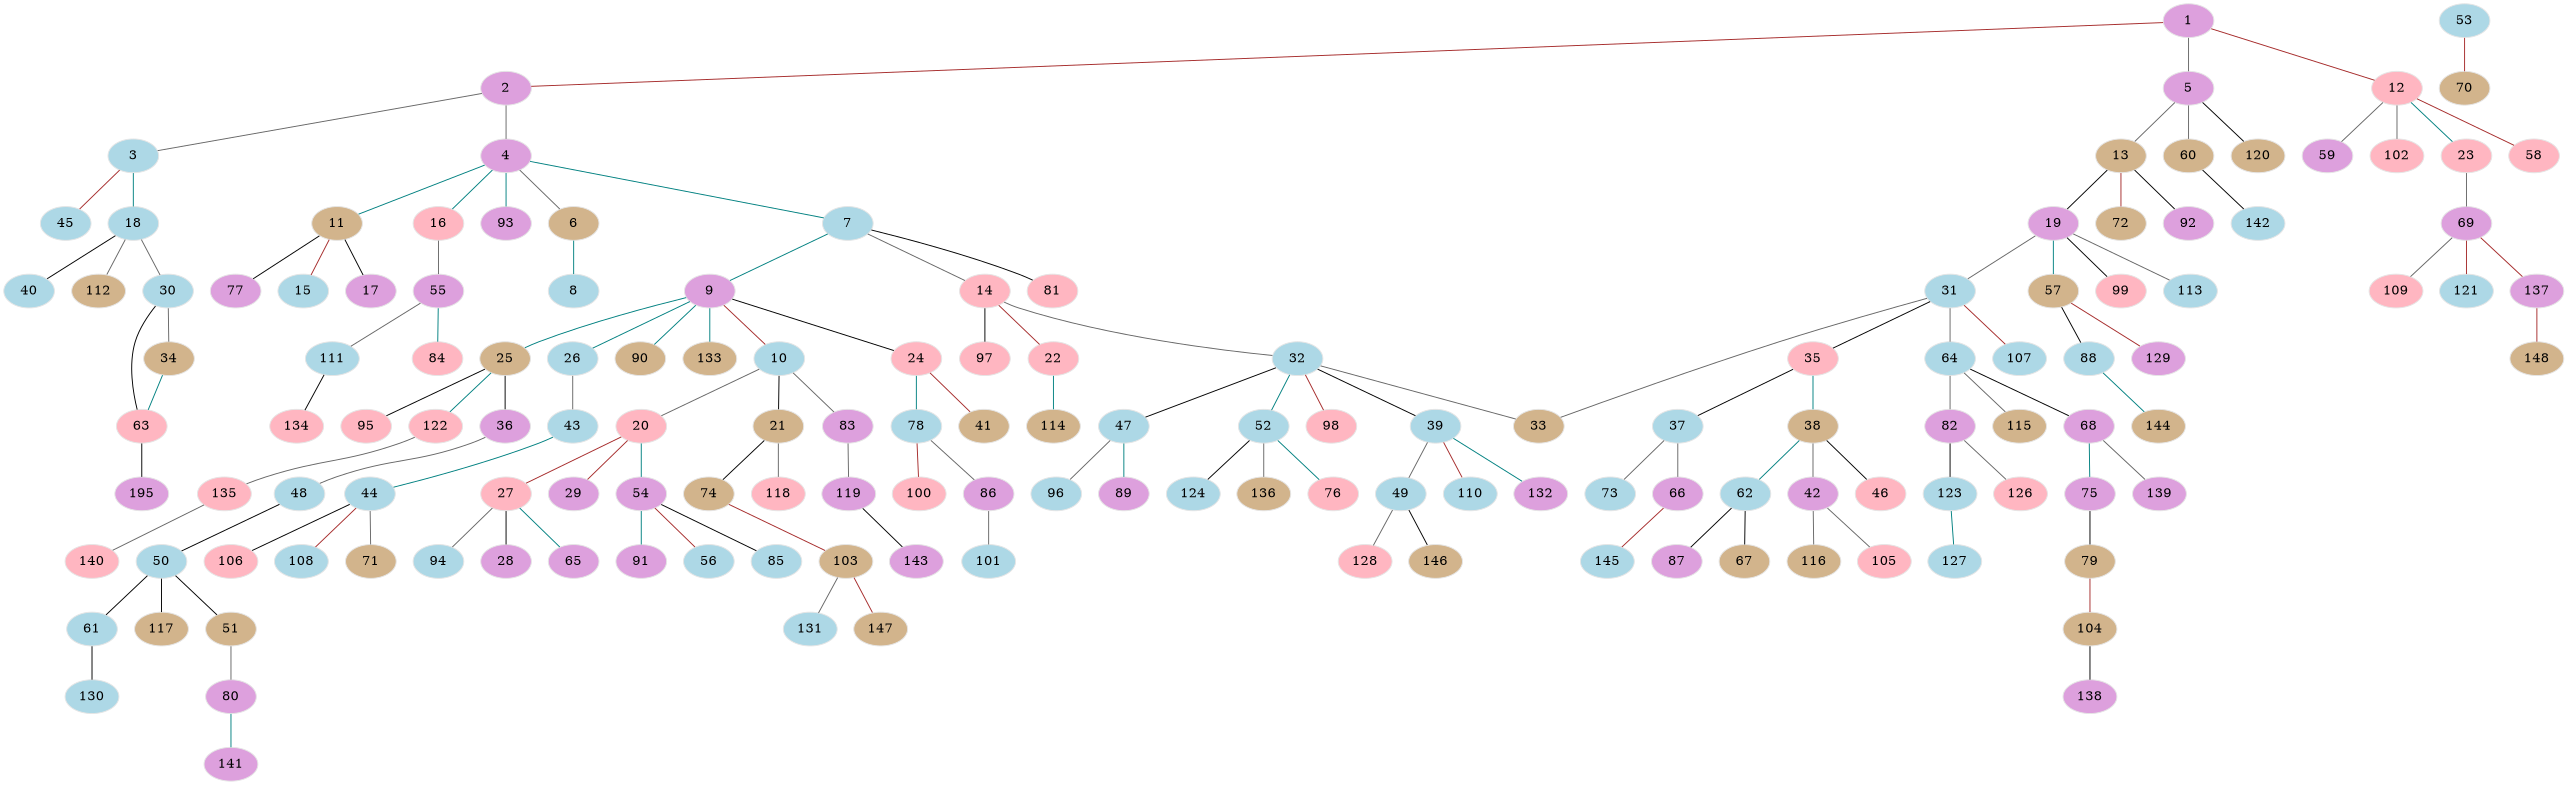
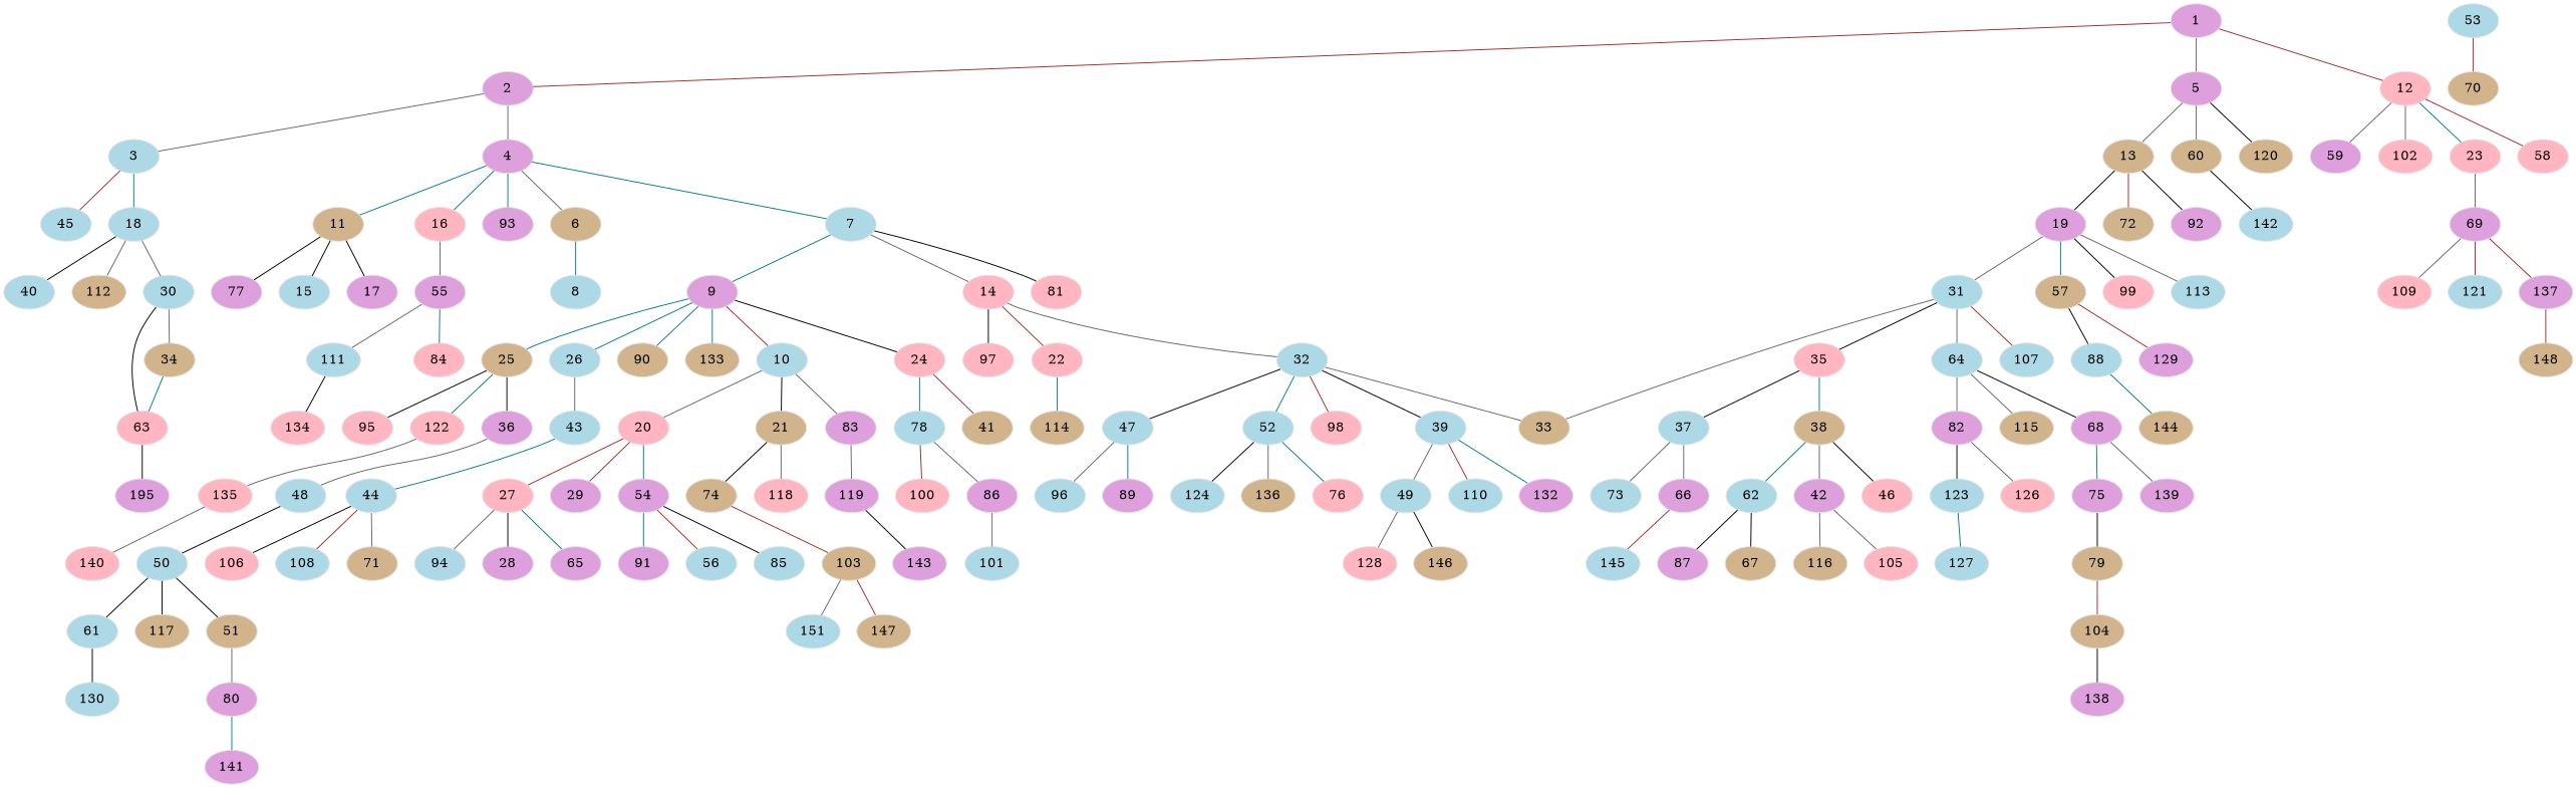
  graph {
    node [color=gray90 fillcolor=lightblue style=filled]
    edge [color=gray40]
    1 [fillcolor=plum]
    2 [fillcolor=plum]
    5 [fillcolor=plum]
    12 [fillcolor=lightpink]
    3
    4 [fillcolor=plum]
    13 [fillcolor=tan]
    60 [fillcolor=tan]
    120 [fillcolor=tan]
    23 [fillcolor=lightpink]
    58 [fillcolor=lightpink]
    59 [fillcolor=plum]
    102 [fillcolor=lightpink]
    18
    45
    6 [fillcolor=tan]
    7
    11 [fillcolor=tan]
    16 [fillcolor=lightpink]
    93 [fillcolor=plum]
    30
    40
    112 [fillcolor=tan]
    8
    9 [fillcolor=plum]
    14 [fillcolor=lightpink]
    81 [fillcolor=lightpink]
    15
    17 [fillcolor=plum]
    77 [fillcolor=plum]
    55 [fillcolor=plum]
    19 [fillcolor=plum]
    72 [fillcolor=tan]
    92 [fillcolor=plum]
    142
    10
    24 [fillcolor=lightpink]
    25 [fillcolor=tan]
    26
    90 [fillcolor=tan]
    133 [fillcolor=tan]
    22 [fillcolor=lightpink]
    32
    97 [fillcolor=lightpink]
    20 [fillcolor=lightpink]
    21 [fillcolor=tan]
    83 [fillcolor=plum]
    41 [fillcolor=tan]
    78
    36 [fillcolor=plum]
    95 [fillcolor=lightpink]
    122 [fillcolor=lightpink]
    43
    27 [fillcolor=lightpink]
    29 [fillcolor=plum]
    54 [fillcolor=plum]
    74 [fillcolor=tan]
    118 [fillcolor=lightpink]
    119 [fillcolor=plum]
    69 [fillcolor=plum]
    31
    57 [fillcolor=tan]
    99 [fillcolor=lightpink]
    113
    114 [fillcolor=tan]
    33 [fillcolor=tan]
    39
    47
    52
    98 [fillcolor=lightpink]
    84 [fillcolor=lightpink]
    111
    34 [fillcolor=tan]
    63 [fillcolor=lightpink]
    35 [fillcolor=lightpink]
    64
    107
    88
    129 [fillcolor=plum]
    28 [fillcolor=plum]
    65 [fillcolor=plum]
    94
    56
    85
    91 [fillcolor=plum]
    103 [fillcolor=tan]
    109 [fillcolor=lightpink]
    121
    137 [fillcolor=plum]
    86 [fillcolor=plum]
    100 [fillcolor=lightpink]
    48
    135 [fillcolor=lightpink]
    44
    70 [fillcolor=tan]
    53
    37
    38 [fillcolor=tan]
    68 [fillcolor=plum]
    82 [fillcolor=plum]
    115 [fillcolor=tan]
    49
    110
    132 [fillcolor=plum]
    89 [fillcolor=plum]
    96
    76 [fillcolor=lightpink]
    124
    136 [fillcolor=tan]
    n110 [fillcolor=plum label=195]
    66 [fillcolor=plum]
    73
    42 [fillcolor=plum]
    46 [fillcolor=lightpink]
    62
    50
    145
    105 [fillcolor=lightpink]
    116 [fillcolor=tan]
    67 [fillcolor=tan]
    87 [fillcolor=plum]
    128 [fillcolor=lightpink]
    146 [fillcolor=tan]
    71 [fillcolor=tan]
    106 [fillcolor=lightpink]
    108
    51 [fillcolor=tan]
    61
    117 [fillcolor=tan]
    80 [fillcolor=plum]
    130
    141 [fillcolor=plum]
    134 [fillcolor=lightpink]
    144 [fillcolor=tan]
    75 [fillcolor=plum]
    139 [fillcolor=plum]
    123
    126 [fillcolor=lightpink]
    79 [fillcolor=tan]
    148 [fillcolor=tan]
-   131
+   131 [label=151]
    147 [fillcolor=tan]
    104 [fillcolor=tan]
    101
    138 [fillcolor=plum]
    127
    143 [fillcolor=plum]
    140 [fillcolor=lightpink]
    1 -- 2 [color=brown]
    1 -- 5
    1 -- 12 [color=brown]
    2 -- 3
    2 -- 4
    5 -- 13
    5 -- 60
    5 -- 120 [color=black]
    12 -- 23 [color=teal]
    12 -- 58 [color=brown]
    12 -- 59
    12 -- 102
    3 -- 18 [color=teal]
    3 -- 45 [color=brown]
    4 -- 6
    4 -- 7 [color=teal]
    4 -- 11 [color=teal]
    4 -- 16 [color=teal]
    4 -- 93 [color=teal]
    13 -- 19 [color=black]
    13 -- 72 [color=brown]
    13 -- 92 [color=black]
    60 -- 142 [color=black]
    23 -- 69
    18 -- 30
    18 -- 40 [color=black]
    18 -- 112
    6 -- 8 [color=teal]
    7 -- 9 [color=teal]
    7 -- 14
    7 -- 81 [color=black]
-   11 -- 15 [color=brown]
+   11 -- 15 [color=black]
    11 -- 17 [color=black]
    11 -- 77 [color=black]
    16 -- 55
    30 -- 34
    30 -- 63 [color=black]
    9 -- 10 [color=brown]
    9 -- 24 [color=black]
    9 -- 25 [color=teal]
    9 -- 26 [color=teal]
    9 -- 90 [color=teal]
    9 -- 133 [color=teal]
    14 -- 22 [color=brown]
    14 -- 32
    14 -- 97 [color=black]
    55 -- 84 [color=teal]
    55 -- 111
    19 -- 31
    19 -- 57 [color=teal]
    19 -- 99 [color=black]
    19 -- 113
    10 -- 20
    10 -- 21 [color=black]
    10 -- 83
    24 -- 41 [color=brown]
    24 -- 78 [color=teal]
    25 -- 36 [color=black]
    25 -- 95 [color=black]
    25 -- 122 [color=teal]
    26 -- 43
    22 -- 114 [color=teal]
    32 -- 33
    32 -- 39 [color=black]
    32 -- 47 [color=black]
    32 -- 52 [color=teal]
    32 -- 98 [color=brown]
    20 -- 27 [color=brown]
    20 -- 29 [color=brown]
    20 -- 54 [color=teal]
    21 -- 74 [color=black]
    21 -- 118
    83 -- 119
    78 -- 86
    78 -- 100 [color=brown]
    36 -- 48
    122 -- 135
    43 -- 44 [color=teal]
    27 -- 28 [color=black]
    27 -- 65 [color=teal]
    27 -- 94
    54 -- 56 [color=brown]
    54 -- 85 [color=black]
    54 -- 91 [color=teal]
    74 -- 103 [color=brown]
    119 -- 143 [color=black]
    69 -- 109
    69 -- 121 [color=brown]
    69 -- 137 [color=brown]
    31 -- 33
    31 -- 35 [color=black]
    31 -- 64
    31 -- 107 [color=brown]
    57 -- 88 [color=black]
    57 -- 129 [color=brown]
    39 -- 49
    39 -- 110 [color=brown]
    39 -- 132 [color=teal]
    47 -- 89 [color=teal]
    47 -- 96
    52 -- 76 [color=teal]
    52 -- 124 [color=black]
    52 -- 136
    111 -- 134 [color=black]
    34 -- 63 [color=teal]
    63 -- n110 [color=black]
    35 -- 37 [color=black]
    35 -- 38 [color=teal]
    64 -- 68 [color=black]
    64 -- 82
    64 -- 115
    88 -- 144 [color=teal]
    103 -- 131
    103 -- 147 [color=brown]
    137 -- 148 [color=brown]
    86 -- 101
    48 -- 50 [color=black]
    135 -- 140
    44 -- 71
    44 -- 106 [color=black]
    44 -- 108 [color=brown]
    53 -- 70 [color=brown]
    37 -- 66
    37 -- 73
    38 -- 42
    38 -- 46 [color=black]
    38 -- 62 [color=teal]
    68 -- 75 [color=teal]
    68 -- 139
    82 -- 123 [color=black]
    82 -- 126
    49 -- 128
    49 -- 146 [color=black]
    66 -- 145 [color=brown]
    42 -- 105
    42 -- 116
    62 -- 67 [color=black]
    62 -- 87 [color=black]
    50 -- 51 [color=black]
    50 -- 61 [color=black]
    50 -- 117 [color=black]
    51 -- 80
    61 -- 130 [color=black]
    80 -- 141 [color=teal]
    75 -- 79 [color=black]
    123 -- 127 [color=teal]
    79 -- 104 [color=brown]
    104 -- 138 [color=black]
  }
